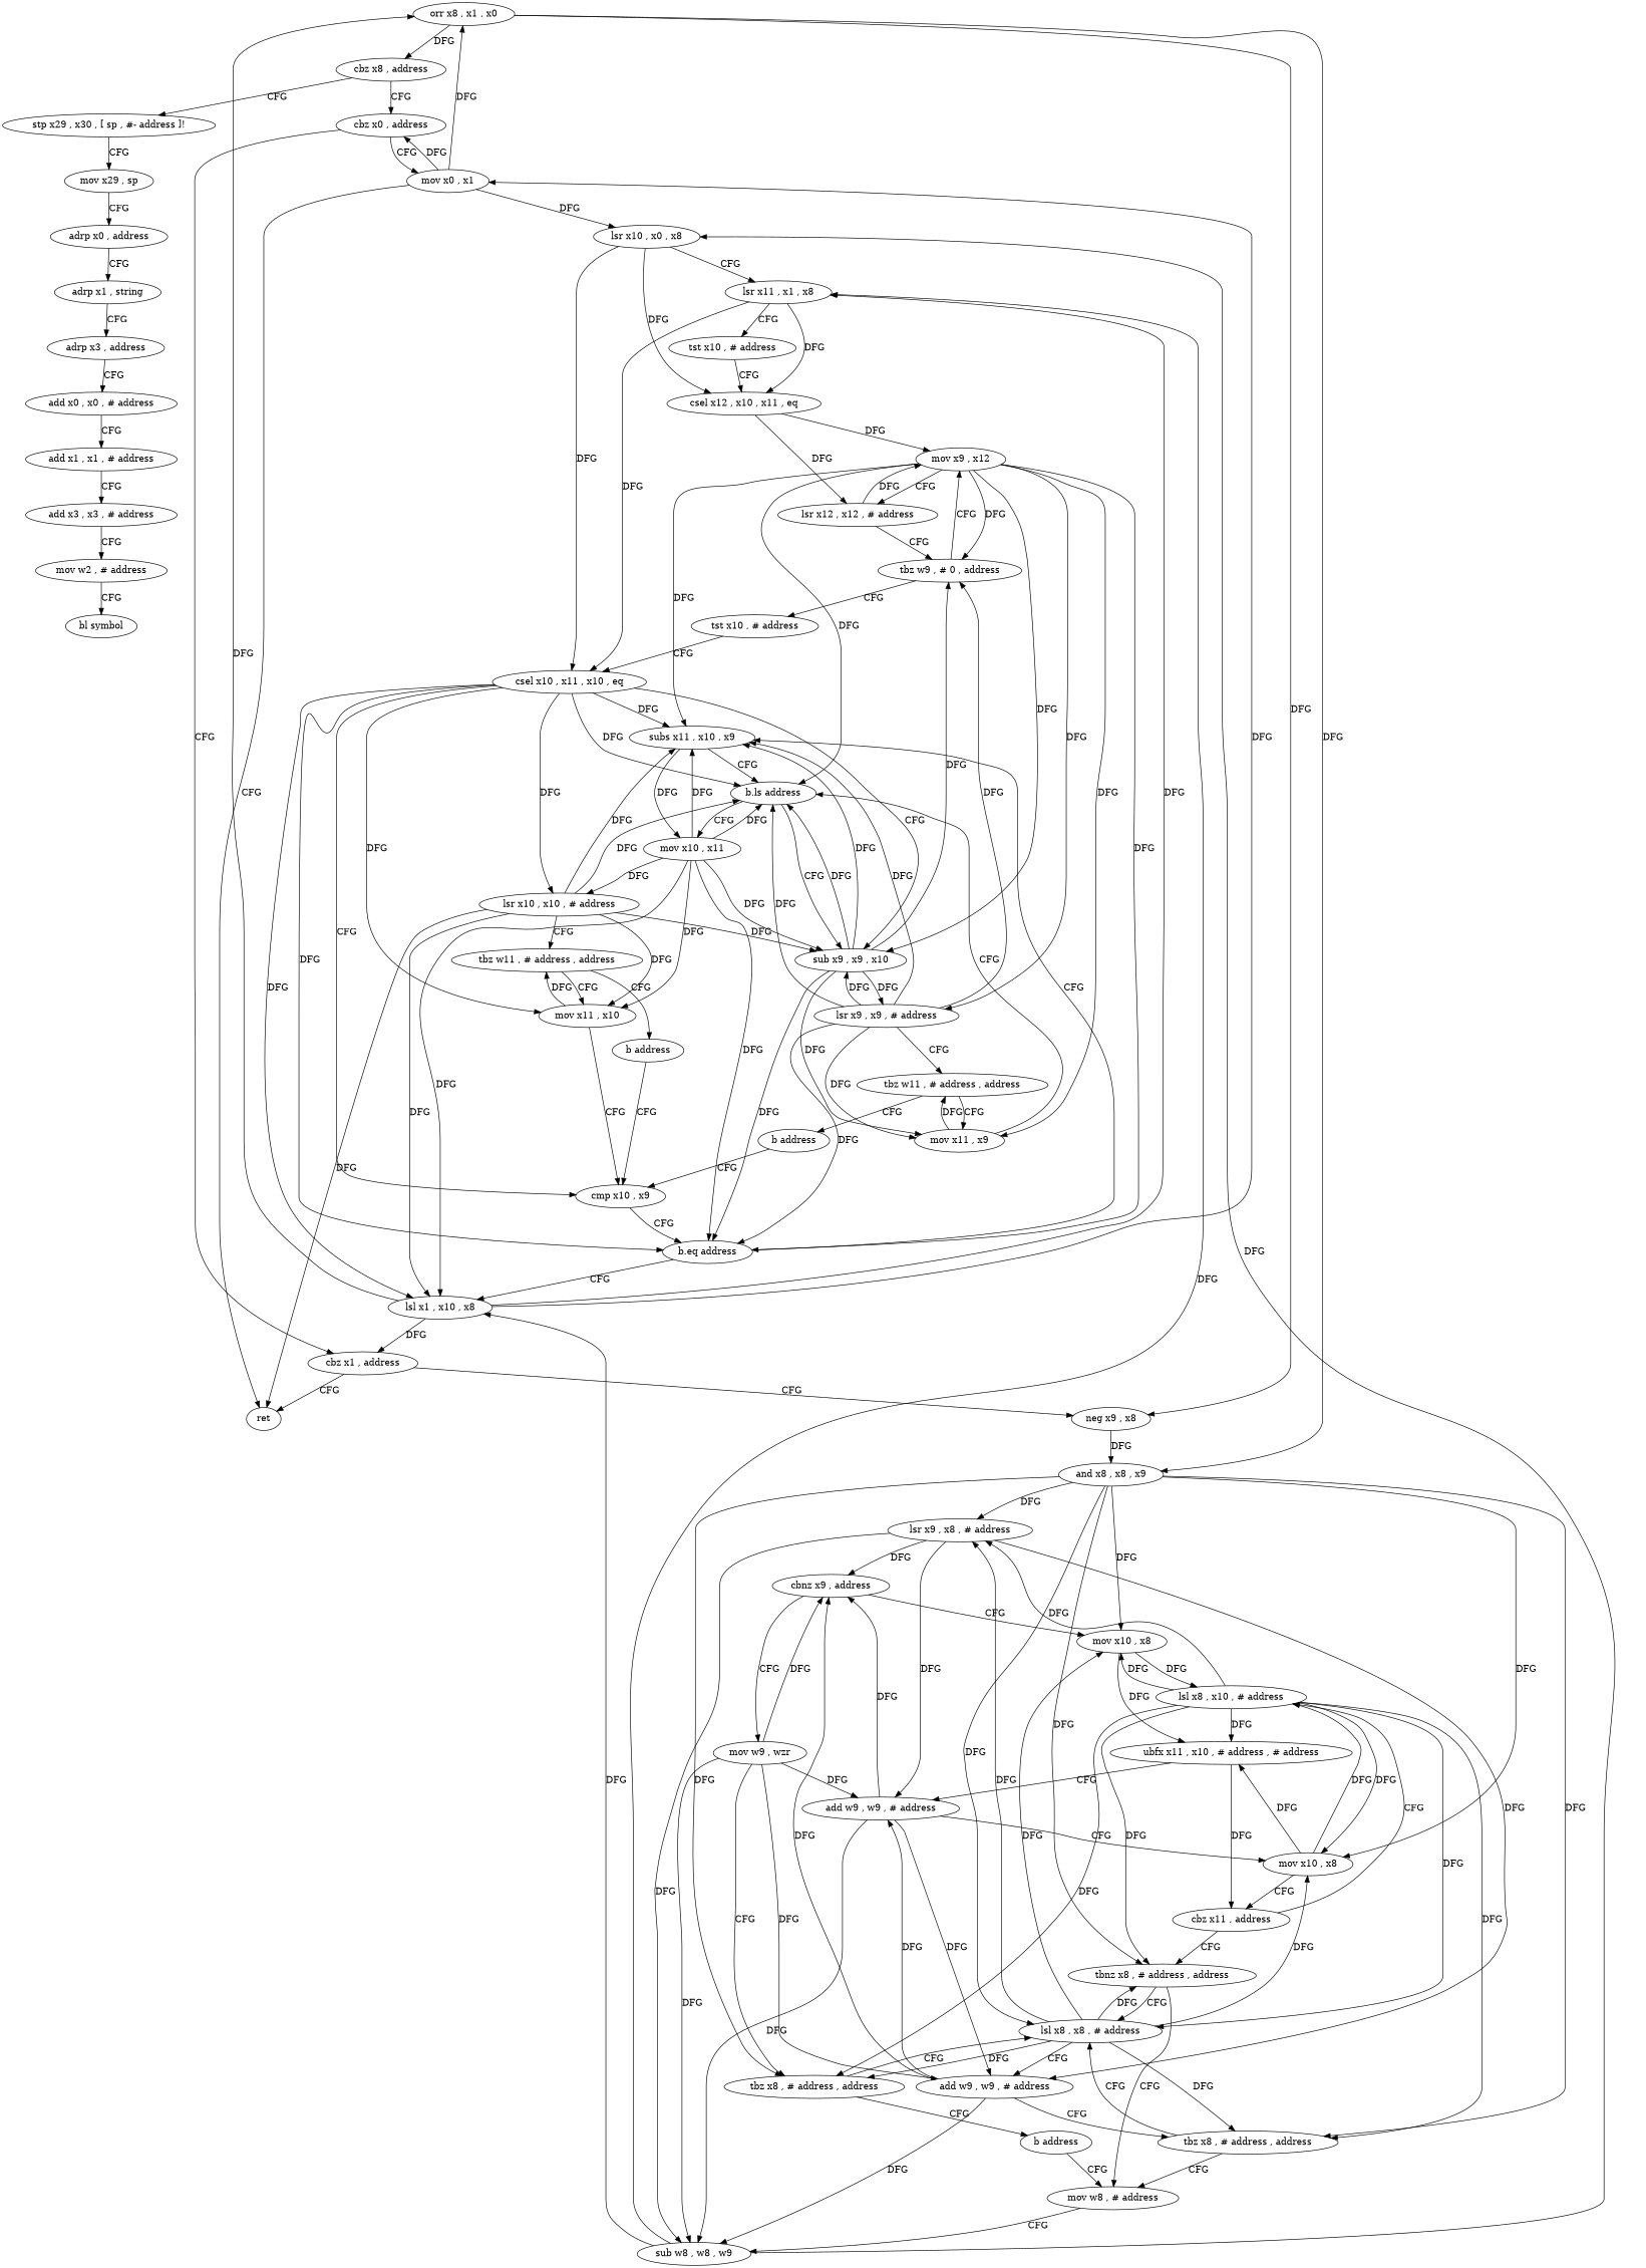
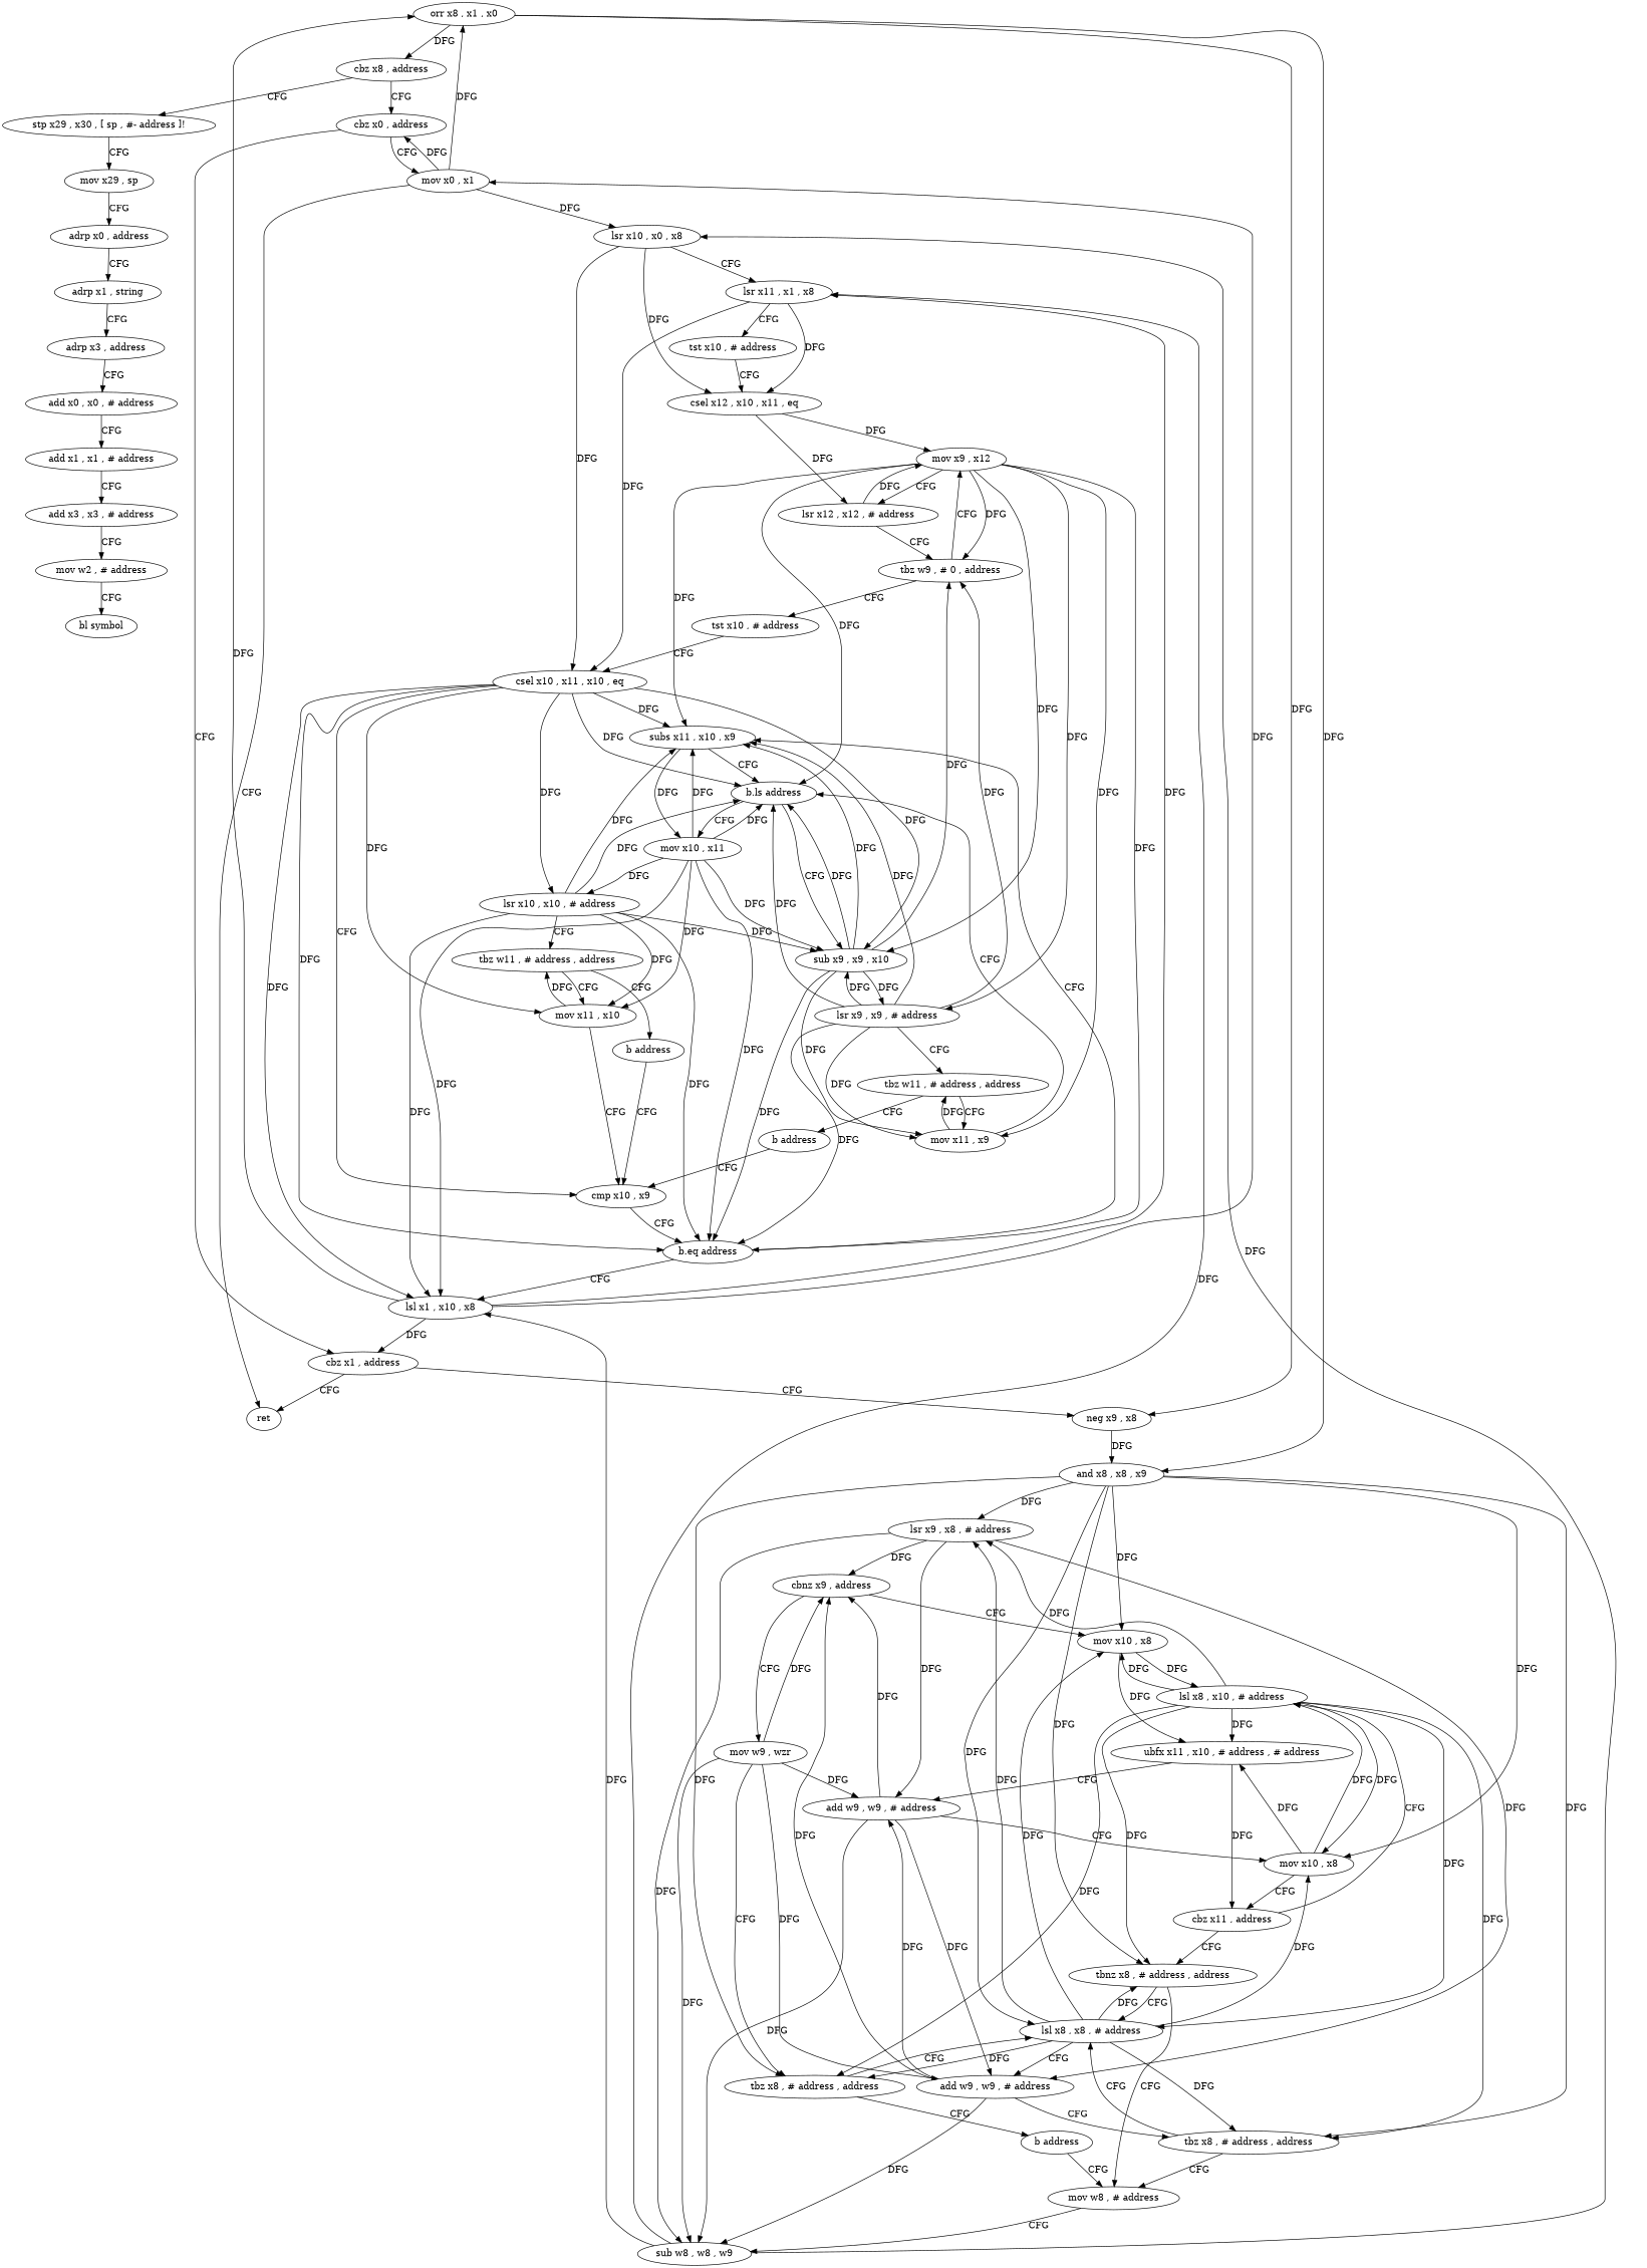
  digraph {
    n1 [label="orr x8 , x1 , x0"]
    n2 [label="cbz x8 , address"]
    n3 [label="neg x9 , x8"]
    n4 [label="and x8 , x8 , x9"]
    n5 [label="stp x29 , x30 , [ sp , #- address ]!"]
    n6 [label="cbz x0 , address"]
    n7 [label="lsr x9 , x8 , # address"]
    n8 [label="mov x10 , x8"]
    n9 [label="tbz x8 , # address , address"]
    n10 [label="lsl x8 , x8 , # address"]
    n11 [label="tbz x8 , # address , address"]
    n12 [label="mov x10 , x8"]
    n13 [label="tbnz x8 , # address , address"]
    n14 [label="mov x29 , sp"]
    n15 [label="mov x0 , x1"]
    n16 [label="cbz x1 , address"]
    n17 [label="adrp x0 , address"]
    n18 [label=ret]
    n19 [label="lsr x10 , x0 , x8"]
    n20 [label="adrp x1 , string"]
    n21 [label="adrp x3 , address"]
    n22 [label="add x0 , x0 , # address"]
    n23 [label="add x1 , x1 , # address"]
    n24 [label="add x3 , x3 , # address"]
    n25 [label="mov w2 , # address"]
    n26 [label="bl symbol"]
    n27 [label="lsr x11 , x1 , x8"]
    n28 [label="csel x12 , x10 , x11 , eq"]
    n29 [label="csel x10 , x11 , x10 , eq"]
    n30 [label="cbnz x9 , address"]
    n31 [label="add w9 , w9 , # address"]
    n32 [label="add w9 , w9 , # address"]
    n33 [label="sub w8 , w8 , w9"]
    n34 [label="lsl x8 , x10 , # address"]
    n35 [label="ubfx x11 , x10 , # address , # address"]
    n36 [label="b address"]
    n37 [label="mov w8 , # address"]
    n38 [label="cbz x11 , address"]
    n39 [label="mov w9 , wzr"]
    n40 [label="lsl x1 , x10 , x8"]
    n41 [label="tst x10 , # address"]
    n42 [label="mov x9 , x12"]
    n43 [label="lsr x12 , x12 , # address"]
    n44 [label="subs x11 , x10 , x9"]
    n45 [label="b.ls address"]
    n46 [label="sub x9 , x9 , x10"]
    n47 [label="b.eq address"]
    n48 [label="cmp x10 , x9"]
    n49 [label="mov x11 , x10"]
    n50 [label="lsr x10 , x10 , # address"]
    n51 [label="tbz w9 , # 0 , address"]
    n52 [label="mov x11 , x9"]
    n53 [label="lsr x9 , x9 , # address"]
    n54 [label="tst x10 , # address"]
    n55 [label="mov x10 , x11"]
    n56 [label="tbz w11 , # address , address"]
    n57 [label="tbz w11 , # address , address"]
    n58 [label="b address"]
    n59 [label="b address"]
    n1 -> n2 [label=DFG]
    n1 -> n3 [label=DFG]
    n1 -> n4 [label=DFG]
    n2 -> n5 [label=CFG]
    n2 -> n6 [label=CFG]
    n3 -> n4 [label=DFG]
    n4 -> n7 [label=DFG]
    n4 -> n8 [label=DFG]
    n4 -> n9 [label=DFG]
    n4 -> n10 [label=DFG]
    n4 -> n11 [label=DFG]
    n4 -> n12 [label=DFG]
    n4 -> n13 [label=DFG]
    n5 -> n14 [label=CFG]
    n6 -> n15 [label=CFG]
    n6 -> n16 [label=CFG]
    n7 -> n30 [label=DFG]
    n7 -> n31 [label=DFG]
    n7 -> n32 [label=DFG]
    n7 -> n33 [label=DFG]
    n8 -> n34 [label=DFG]
    n8 -> n35 [label=DFG]
    n9 -> n10 [label=CFG]
    n9 -> n36 [label=CFG]
    n10 -> n7 [label=DFG]
    n10 -> n8 [label=DFG]
    n10 -> n9 [label=DFG]
    n10 -> n11 [label=DFG]
    n10 -> n12 [label=DFG]
    n10 -> n13 [label=DFG]
    n10 -> n31 [label=CFG]
    n11 -> n10 [label=CFG]
    n11 -> n37 [label=CFG]
    n12 -> n34 [label=DFG]
    n12 -> n35 [label=DFG]
    n12 -> n38 [label=CFG]
    n13 -> n10 [label=CFG]
    n13 -> n37 [label=CFG]
    n14 -> n17 [label=CFG]
    n15 -> n1 [label=DFG]
    n15 -> n6 [label=DFG]
    n15 -> n18 [label=CFG]
    n15 -> n19 [label=DFG]
    n16 -> n3 [label=CFG]
    n16 -> n18 [label=CFG]
    n17 -> n20 [label=CFG]
    n19 -> n27 [label=CFG]
    n19 -> n28 [label=DFG]
    n19 -> n29 [label=DFG]
    n20 -> n21 [label=CFG]
    n21 -> n22 [label=CFG]
    n22 -> n23 [label=CFG]
    n23 -> n24 [label=CFG]
    n24 -> n25 [label=CFG]
    n25 -> n26 [label=CFG]
    n27 -> n28 [label=DFG]
    n27 -> n29 [label=DFG]
    n27 -> n41 [label=CFG]
    n28 -> n42 [label=DFG]
    n28 -> n43 [label=DFG]
    n29 -> n40 [label=DFG]
    n29 -> n44 [label=DFG]
    n29 -> n45 [label=DFG]
-   n29 -> n46 [label=CFG]
+   n29 -> n46 [label=DFG]
    n29 -> n47 [label=DFG]
    n29 -> n48 [label=CFG]
    n29 -> n49 [label=DFG]
    n29 -> n50 [label=DFG]
    n30 -> n8 [label=CFG]
    n30 -> n39 [label=CFG]
    n31 -> n11 [label=CFG]
    n31 -> n30 [label=DFG]
    n31 -> n32 [label=DFG]
    n31 -> n33 [label=DFG]
    n32 -> n12 [label=CFG]
    n32 -> n30 [label=DFG]
    n32 -> n31 [label=DFG]
    n32 -> n33 [label=DFG]
    n33 -> n19 [label=DFG]
    n33 -> n27 [label=DFG]
    n33 -> n40 [label=DFG]
    n34 -> n7 [label=DFG]
    n34 -> n8 [label=DFG]
    n34 -> n9 [label=DFG]
    n34 -> n10 [label=DFG]
    n34 -> n11 [label=DFG]
    n34 -> n12 [label=DFG]
    n34 -> n13 [label=DFG]
    n34 -> n35 [label=DFG]
    n35 -> n32 [label=CFG]
    n35 -> n38 [label=DFG]
    n36 -> n37 [label=CFG]
    n37 -> n33 [label=CFG]
    n38 -> n13 [label=CFG]
    n38 -> n34 [label=CFG]
    n39 -> n9 [label=CFG]
    n39 -> n30 [label=DFG]
    n39 -> n31 [label=DFG]
    n39 -> n32 [label=DFG]
    n39 -> n33 [label=DFG]
    n40 -> n1 [label=DFG]
    n40 -> n15 [label=DFG]
    n40 -> n16 [label=DFG]
    n40 -> n27 [label=DFG]
    n41 -> n28 [label=CFG]
    n42 -> n43 [label=CFG]
    n42 -> n44 [label=DFG]
    n42 -> n45 [label=DFG]
    n42 -> n46 [label=DFG]
    n42 -> n47 [label=DFG]
    n42 -> n51 [label=DFG]
    n42 -> n52 [label=DFG]
    n42 -> n53 [label=DFG]
    n43 -> n42 [label=DFG]
    n43 -> n51 [label=CFG]
    n44 -> n45 [label=CFG]
    n44 -> n55 [label=DFG]
    n45 -> n46 [label=CFG]
    n45 -> n55 [label=CFG]
    n46 -> n44 [label=DFG]
    n46 -> n45 [label=DFG]
    n46 -> n47 [label=DFG]
    n46 -> n51 [label=DFG]
    n46 -> n52 [label=DFG]
    n46 -> n53 [label=DFG]
    n47 -> n40 [label=CFG]
    n47 -> n44 [label=CFG]
    n48 -> n47 [label=CFG]
    n49 -> n48 [label=CFG]
    n49 -> n57 [label=DFG]
    n50 -> n40 [label=DFG]
    n50 -> n44 [label=DFG]
    n50 -> n45 [label=DFG]
    n50 -> n46 [label=DFG]
-   n50 -> n18 [label=DFG]
+   n50 -> n47 [label=DFG]
    n50 -> n49 [label=DFG]
    n50 -> n57 [label=CFG]
    n51 -> n42 [label=CFG]
    n51 -> n54 [label=CFG]
    n52 -> n45 [label=CFG]
    n52 -> n56 [label=DFG]
    n53 -> n44 [label=DFG]
    n53 -> n45 [label=DFG]
    n53 -> n46 [label=DFG]
    n53 -> n47 [label=DFG]
    n53 -> n51 [label=DFG]
    n53 -> n52 [label=DFG]
    n53 -> n56 [label=CFG]
    n54 -> n29 [label=CFG]
    n55 -> n40 [label=DFG]
    n55 -> n44 [label=DFG]
    n55 -> n45 [label=DFG]
    n55 -> n46 [label=DFG]
    n55 -> n47 [label=DFG]
    n55 -> n49 [label=DFG]
    n55 -> n50 [label=DFG]
    n56 -> n52 [label=CFG]
    n56 -> n58 [label=CFG]
    n57 -> n49 [label=CFG]
    n57 -> n59 [label=CFG]
    n58 -> n48 [label=CFG]
    n59 -> n48 [label=CFG]
  }
